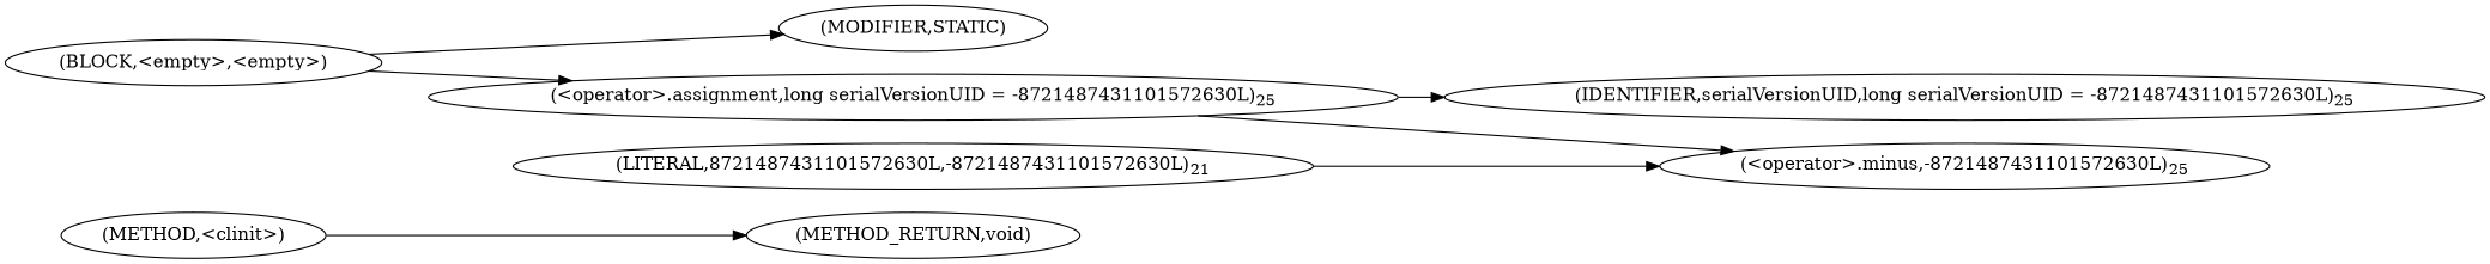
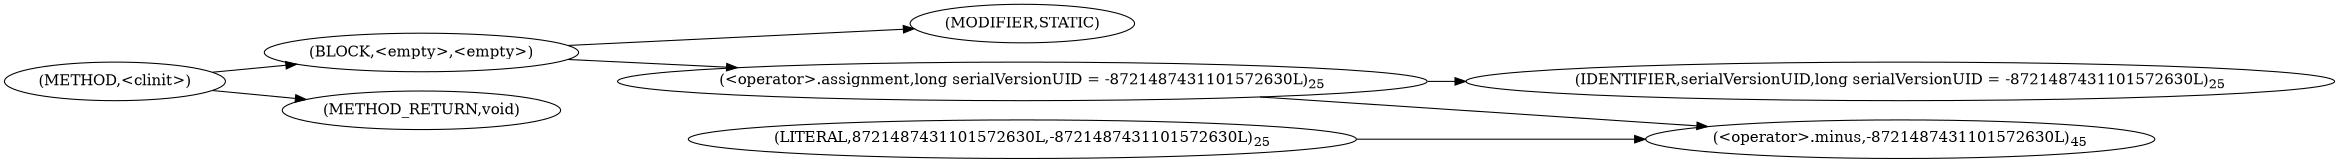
  digraph {
    rankdir=LR
    n1 [label=<(METHOD,&lt;clinit&gt;)>]
    n2 [label=<(BLOCK,&lt;empty&gt;,&lt;empty&gt;)>]
    n3 [label=<(METHOD_RETURN,void)>]
    n4 [label=<(MODIFIER,STATIC)>]
    n5 [label=<(&lt;operator&gt;.assignment,long serialVersionUID = -8721487431101572630L)<SUB>25</SUB>>]
    n6 [label=<(IDENTIFIER,serialVersionUID,long serialVersionUID = -8721487431101572630L)<SUB>25</SUB>>]
-   n7 [label=<(&lt;operator&gt;.minus,-8721487431101572630L)<SUB>25</SUB>>]
-   n8 [label=<(LITERAL,8721487431101572630L,-8721487431101572630L)<SUB>21</SUB>>]
+   n7 [label=<(&lt;operator&gt;.minus,-8721487431101572630L)<SUB>45</SUB>>]
+   n8 [label=<(LITERAL,8721487431101572630L,-8721487431101572630L)<SUB>25</SUB>>]
+   n1 -> n2
    n1 -> n3
    n2 -> n4
    n2 -> n5
    n5 -> n6
    n5 -> n7
    n8 -> n7
  }
